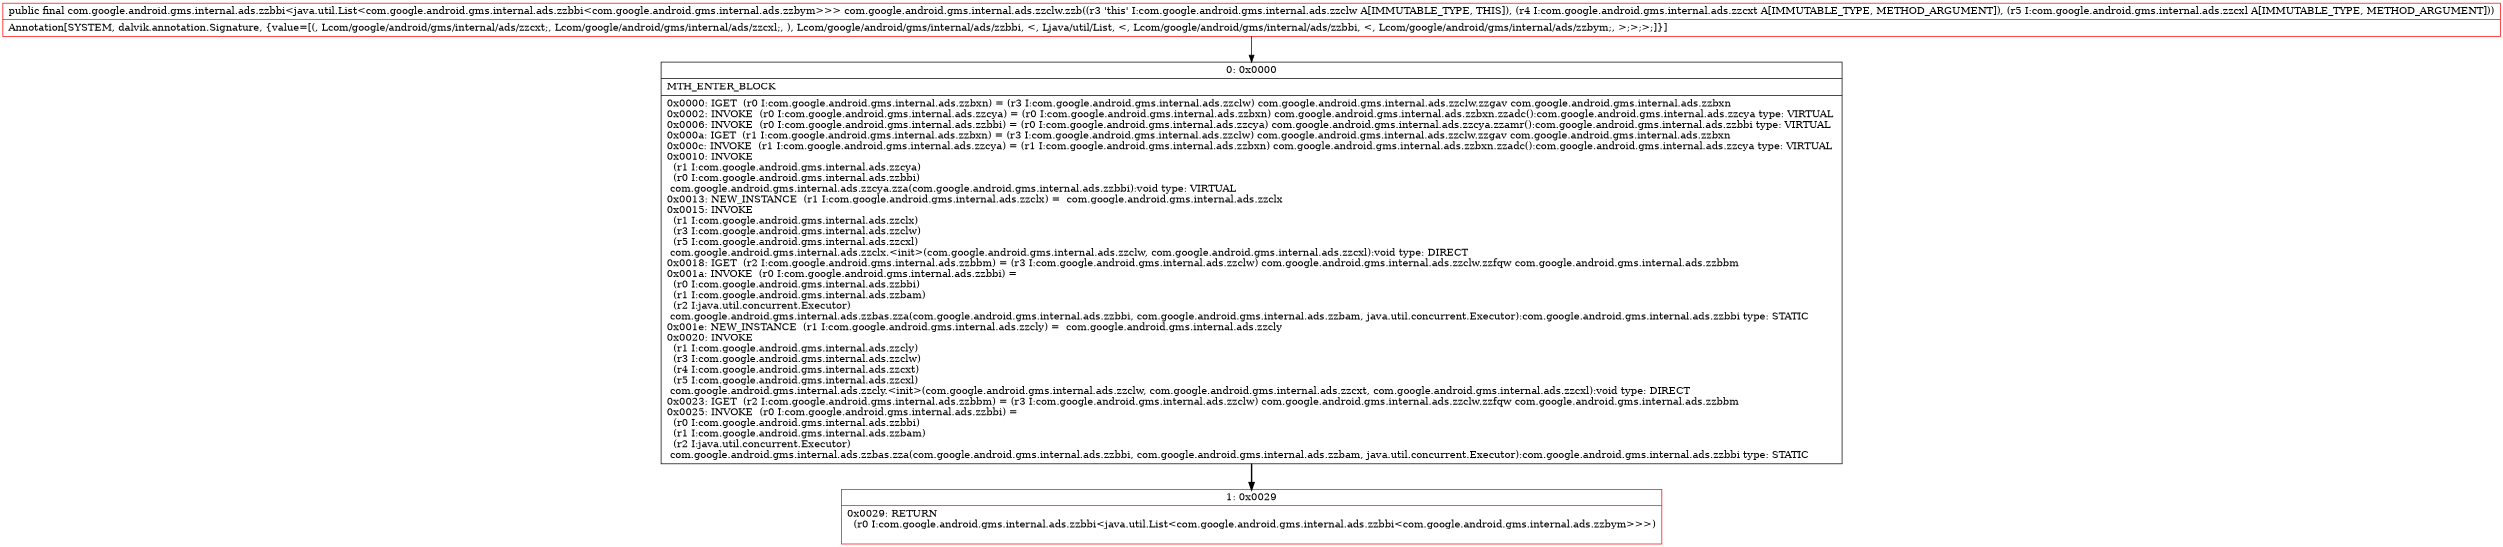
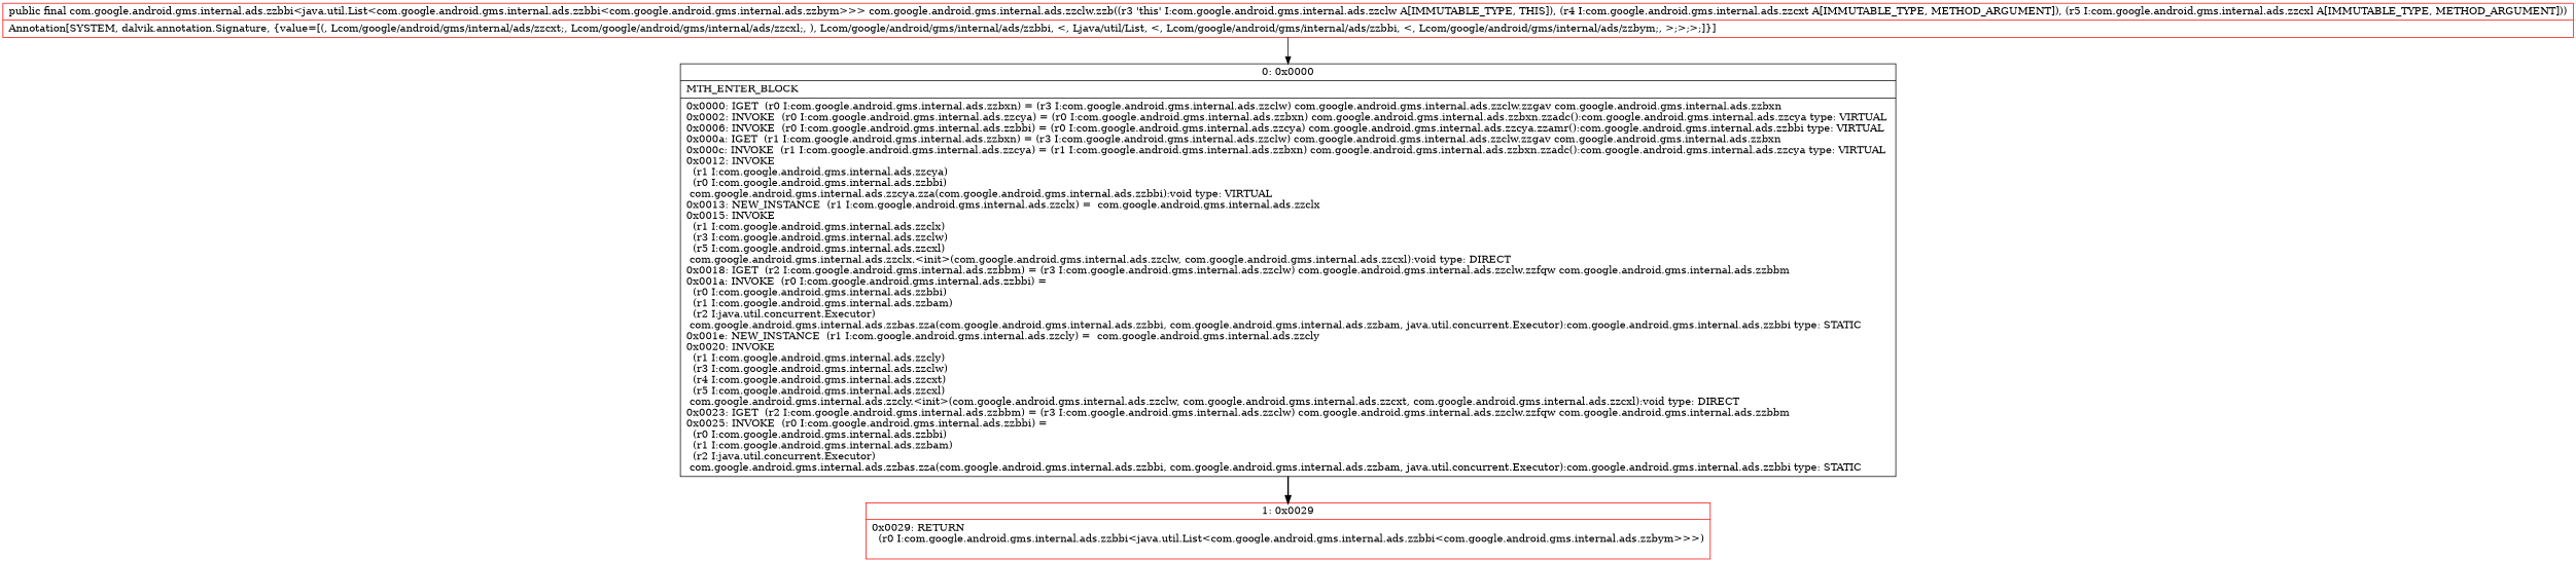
  digraph {
    node [shape=record color=red]
    edge [arrowhead=normal]
-   n1 [label="{0\:\ 0x0000|MTH_ENTER_BLOCK\l|0x0000: IGET  (r0 I:com.google.android.gms.internal.ads.zzbxn) = (r3 I:com.google.android.gms.internal.ads.zzclw) com.google.android.gms.internal.ads.zzclw.zzgav com.google.android.gms.internal.ads.zzbxn \l0x0002: INVOKE  (r0 I:com.google.android.gms.internal.ads.zzcya) = (r0 I:com.google.android.gms.internal.ads.zzbxn) com.google.android.gms.internal.ads.zzbxn.zzadc():com.google.android.gms.internal.ads.zzcya type: VIRTUAL \l0x0006: INVOKE  (r0 I:com.google.android.gms.internal.ads.zzbbi) = (r0 I:com.google.android.gms.internal.ads.zzcya) com.google.android.gms.internal.ads.zzcya.zzamr():com.google.android.gms.internal.ads.zzbbi type: VIRTUAL \l0x000a: IGET  (r1 I:com.google.android.gms.internal.ads.zzbxn) = (r3 I:com.google.android.gms.internal.ads.zzclw) com.google.android.gms.internal.ads.zzclw.zzgav com.google.android.gms.internal.ads.zzbxn \l0x000c: INVOKE  (r1 I:com.google.android.gms.internal.ads.zzcya) = (r1 I:com.google.android.gms.internal.ads.zzbxn) com.google.android.gms.internal.ads.zzbxn.zzadc():com.google.android.gms.internal.ads.zzcya type: VIRTUAL \l0x0010: INVOKE  \l  (r1 I:com.google.android.gms.internal.ads.zzcya)\l  (r0 I:com.google.android.gms.internal.ads.zzbbi)\l com.google.android.gms.internal.ads.zzcya.zza(com.google.android.gms.internal.ads.zzbbi):void type: VIRTUAL \l0x0013: NEW_INSTANCE  (r1 I:com.google.android.gms.internal.ads.zzclx) =  com.google.android.gms.internal.ads.zzclx \l0x0015: INVOKE  \l  (r1 I:com.google.android.gms.internal.ads.zzclx)\l  (r3 I:com.google.android.gms.internal.ads.zzclw)\l  (r5 I:com.google.android.gms.internal.ads.zzcxl)\l com.google.android.gms.internal.ads.zzclx.\<init\>(com.google.android.gms.internal.ads.zzclw, com.google.android.gms.internal.ads.zzcxl):void type: DIRECT \l0x0018: IGET  (r2 I:com.google.android.gms.internal.ads.zzbbm) = (r3 I:com.google.android.gms.internal.ads.zzclw) com.google.android.gms.internal.ads.zzclw.zzfqw com.google.android.gms.internal.ads.zzbbm \l0x001a: INVOKE  (r0 I:com.google.android.gms.internal.ads.zzbbi) = \l  (r0 I:com.google.android.gms.internal.ads.zzbbi)\l  (r1 I:com.google.android.gms.internal.ads.zzbam)\l  (r2 I:java.util.concurrent.Executor)\l com.google.android.gms.internal.ads.zzbas.zza(com.google.android.gms.internal.ads.zzbbi, com.google.android.gms.internal.ads.zzbam, java.util.concurrent.Executor):com.google.android.gms.internal.ads.zzbbi type: STATIC \l0x001e: NEW_INSTANCE  (r1 I:com.google.android.gms.internal.ads.zzcly) =  com.google.android.gms.internal.ads.zzcly \l0x0020: INVOKE  \l  (r1 I:com.google.android.gms.internal.ads.zzcly)\l  (r3 I:com.google.android.gms.internal.ads.zzclw)\l  (r4 I:com.google.android.gms.internal.ads.zzcxt)\l  (r5 I:com.google.android.gms.internal.ads.zzcxl)\l com.google.android.gms.internal.ads.zzcly.\<init\>(com.google.android.gms.internal.ads.zzclw, com.google.android.gms.internal.ads.zzcxt, com.google.android.gms.internal.ads.zzcxl):void type: DIRECT \l0x0023: IGET  (r2 I:com.google.android.gms.internal.ads.zzbbm) = (r3 I:com.google.android.gms.internal.ads.zzclw) com.google.android.gms.internal.ads.zzclw.zzfqw com.google.android.gms.internal.ads.zzbbm \l0x0025: INVOKE  (r0 I:com.google.android.gms.internal.ads.zzbbi) = \l  (r0 I:com.google.android.gms.internal.ads.zzbbi)\l  (r1 I:com.google.android.gms.internal.ads.zzbam)\l  (r2 I:java.util.concurrent.Executor)\l com.google.android.gms.internal.ads.zzbas.zza(com.google.android.gms.internal.ads.zzbbi, com.google.android.gms.internal.ads.zzbam, java.util.concurrent.Executor):com.google.android.gms.internal.ads.zzbbi type: STATIC \l}" color=black]
+   n1 [label="{0\:\ 0x0000|MTH_ENTER_BLOCK\l|0x0000: IGET  (r0 I:com.google.android.gms.internal.ads.zzbxn) = (r3 I:com.google.android.gms.internal.ads.zzclw) com.google.android.gms.internal.ads.zzclw.zzgav com.google.android.gms.internal.ads.zzbxn \l0x0002: INVOKE  (r0 I:com.google.android.gms.internal.ads.zzcya) = (r0 I:com.google.android.gms.internal.ads.zzbxn) com.google.android.gms.internal.ads.zzbxn.zzadc():com.google.android.gms.internal.ads.zzcya type: VIRTUAL \l0x0006: INVOKE  (r0 I:com.google.android.gms.internal.ads.zzbbi) = (r0 I:com.google.android.gms.internal.ads.zzcya) com.google.android.gms.internal.ads.zzcya.zzamr():com.google.android.gms.internal.ads.zzbbi type: VIRTUAL \l0x000a: IGET  (r1 I:com.google.android.gms.internal.ads.zzbxn) = (r3 I:com.google.android.gms.internal.ads.zzclw) com.google.android.gms.internal.ads.zzclw.zzgav com.google.android.gms.internal.ads.zzbxn \l0x000c: INVOKE  (r1 I:com.google.android.gms.internal.ads.zzcya) = (r1 I:com.google.android.gms.internal.ads.zzbxn) com.google.android.gms.internal.ads.zzbxn.zzadc():com.google.android.gms.internal.ads.zzcya type: VIRTUAL \l0x0012: INVOKE  \l  (r1 I:com.google.android.gms.internal.ads.zzcya)\l  (r0 I:com.google.android.gms.internal.ads.zzbbi)\l com.google.android.gms.internal.ads.zzcya.zza(com.google.android.gms.internal.ads.zzbbi):void type: VIRTUAL \l0x0013: NEW_INSTANCE  (r1 I:com.google.android.gms.internal.ads.zzclx) =  com.google.android.gms.internal.ads.zzclx \l0x0015: INVOKE  \l  (r1 I:com.google.android.gms.internal.ads.zzclx)\l  (r3 I:com.google.android.gms.internal.ads.zzclw)\l  (r5 I:com.google.android.gms.internal.ads.zzcxl)\l com.google.android.gms.internal.ads.zzclx.\<init\>(com.google.android.gms.internal.ads.zzclw, com.google.android.gms.internal.ads.zzcxl):void type: DIRECT \l0x0018: IGET  (r2 I:com.google.android.gms.internal.ads.zzbbm) = (r3 I:com.google.android.gms.internal.ads.zzclw) com.google.android.gms.internal.ads.zzclw.zzfqw com.google.android.gms.internal.ads.zzbbm \l0x001a: INVOKE  (r0 I:com.google.android.gms.internal.ads.zzbbi) = \l  (r0 I:com.google.android.gms.internal.ads.zzbbi)\l  (r1 I:com.google.android.gms.internal.ads.zzbam)\l  (r2 I:java.util.concurrent.Executor)\l com.google.android.gms.internal.ads.zzbas.zza(com.google.android.gms.internal.ads.zzbbi, com.google.android.gms.internal.ads.zzbam, java.util.concurrent.Executor):com.google.android.gms.internal.ads.zzbbi type: STATIC \l0x001e: NEW_INSTANCE  (r1 I:com.google.android.gms.internal.ads.zzcly) =  com.google.android.gms.internal.ads.zzcly \l0x0020: INVOKE  \l  (r1 I:com.google.android.gms.internal.ads.zzcly)\l  (r3 I:com.google.android.gms.internal.ads.zzclw)\l  (r4 I:com.google.android.gms.internal.ads.zzcxt)\l  (r5 I:com.google.android.gms.internal.ads.zzcxl)\l com.google.android.gms.internal.ads.zzcly.\<init\>(com.google.android.gms.internal.ads.zzclw, com.google.android.gms.internal.ads.zzcxt, com.google.android.gms.internal.ads.zzcxl):void type: DIRECT \l0x0023: IGET  (r2 I:com.google.android.gms.internal.ads.zzbbm) = (r3 I:com.google.android.gms.internal.ads.zzclw) com.google.android.gms.internal.ads.zzclw.zzfqw com.google.android.gms.internal.ads.zzbbm \l0x0025: INVOKE  (r0 I:com.google.android.gms.internal.ads.zzbbi) = \l  (r0 I:com.google.android.gms.internal.ads.zzbbi)\l  (r1 I:com.google.android.gms.internal.ads.zzbam)\l  (r2 I:java.util.concurrent.Executor)\l com.google.android.gms.internal.ads.zzbas.zza(com.google.android.gms.internal.ads.zzbbi, com.google.android.gms.internal.ads.zzbam, java.util.concurrent.Executor):com.google.android.gms.internal.ads.zzbbi type: STATIC \l}" color=black]
    n2 [label="{1\:\ 0x0029|0x0029: RETURN  \l  (r0 I:com.google.android.gms.internal.ads.zzbbi\<java.util.List\<com.google.android.gms.internal.ads.zzbbi\<com.google.android.gms.internal.ads.zzbym\>\>\>)\l \l}"]
    n3 [label="{public final com.google.android.gms.internal.ads.zzbbi\<java.util.List\<com.google.android.gms.internal.ads.zzbbi\<com.google.android.gms.internal.ads.zzbym\>\>\> com.google.android.gms.internal.ads.zzclw.zzb((r3 'this' I:com.google.android.gms.internal.ads.zzclw A[IMMUTABLE_TYPE, THIS]), (r4 I:com.google.android.gms.internal.ads.zzcxt A[IMMUTABLE_TYPE, METHOD_ARGUMENT]), (r5 I:com.google.android.gms.internal.ads.zzcxl A[IMMUTABLE_TYPE, METHOD_ARGUMENT]))  | Annotation[SYSTEM, dalvik.annotation.Signature, \{value=[(, Lcom\/google\/android\/gms\/internal\/ads\/zzcxt;, Lcom\/google\/android\/gms\/internal\/ads\/zzcxl;, ), Lcom\/google\/android\/gms\/internal\/ads\/zzbbi, \<, Ljava\/util\/List, \<, Lcom\/google\/android\/gms\/internal\/ads\/zzbbi, \<, Lcom\/google\/android\/gms\/internal\/ads\/zzbym;, \>;\>;\>;]\}]\l}"]
    n1 -> n2 [style=bold]
    n3 -> n1 [style=solid]
  }
